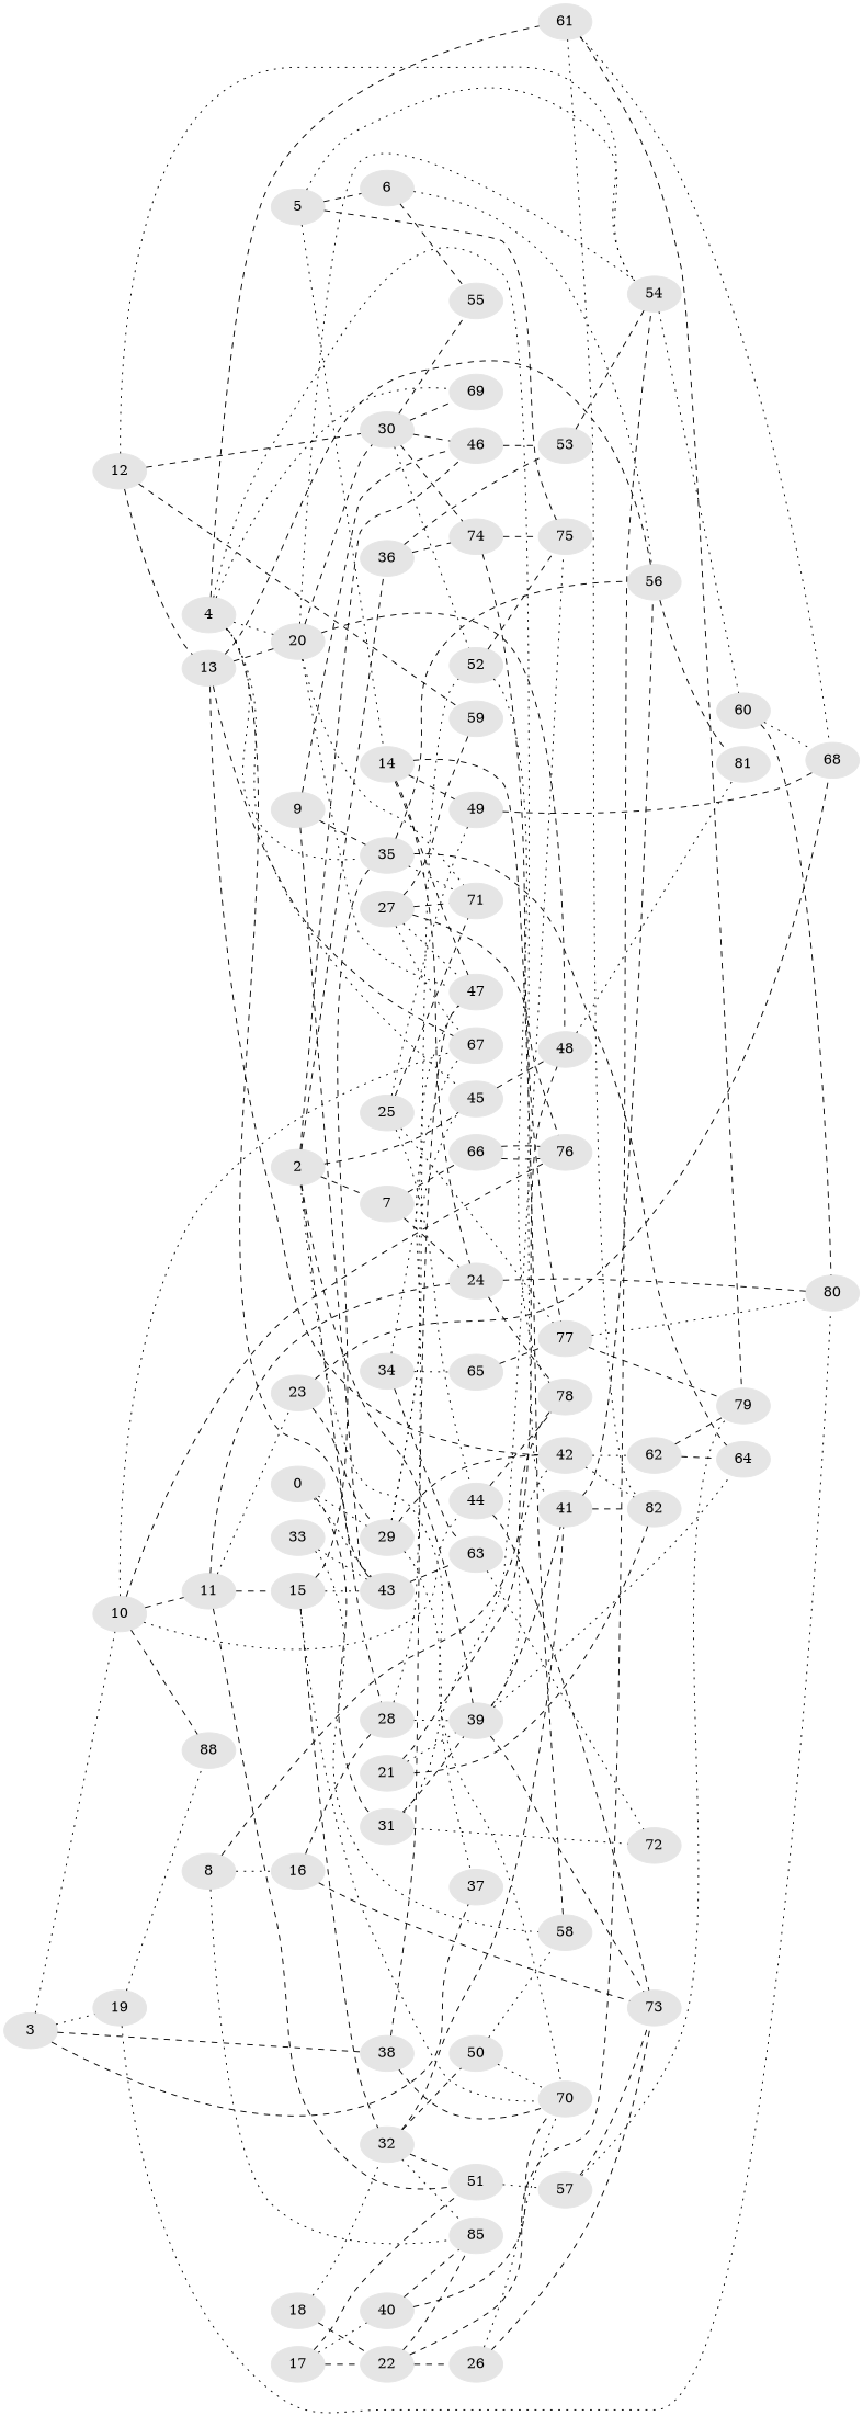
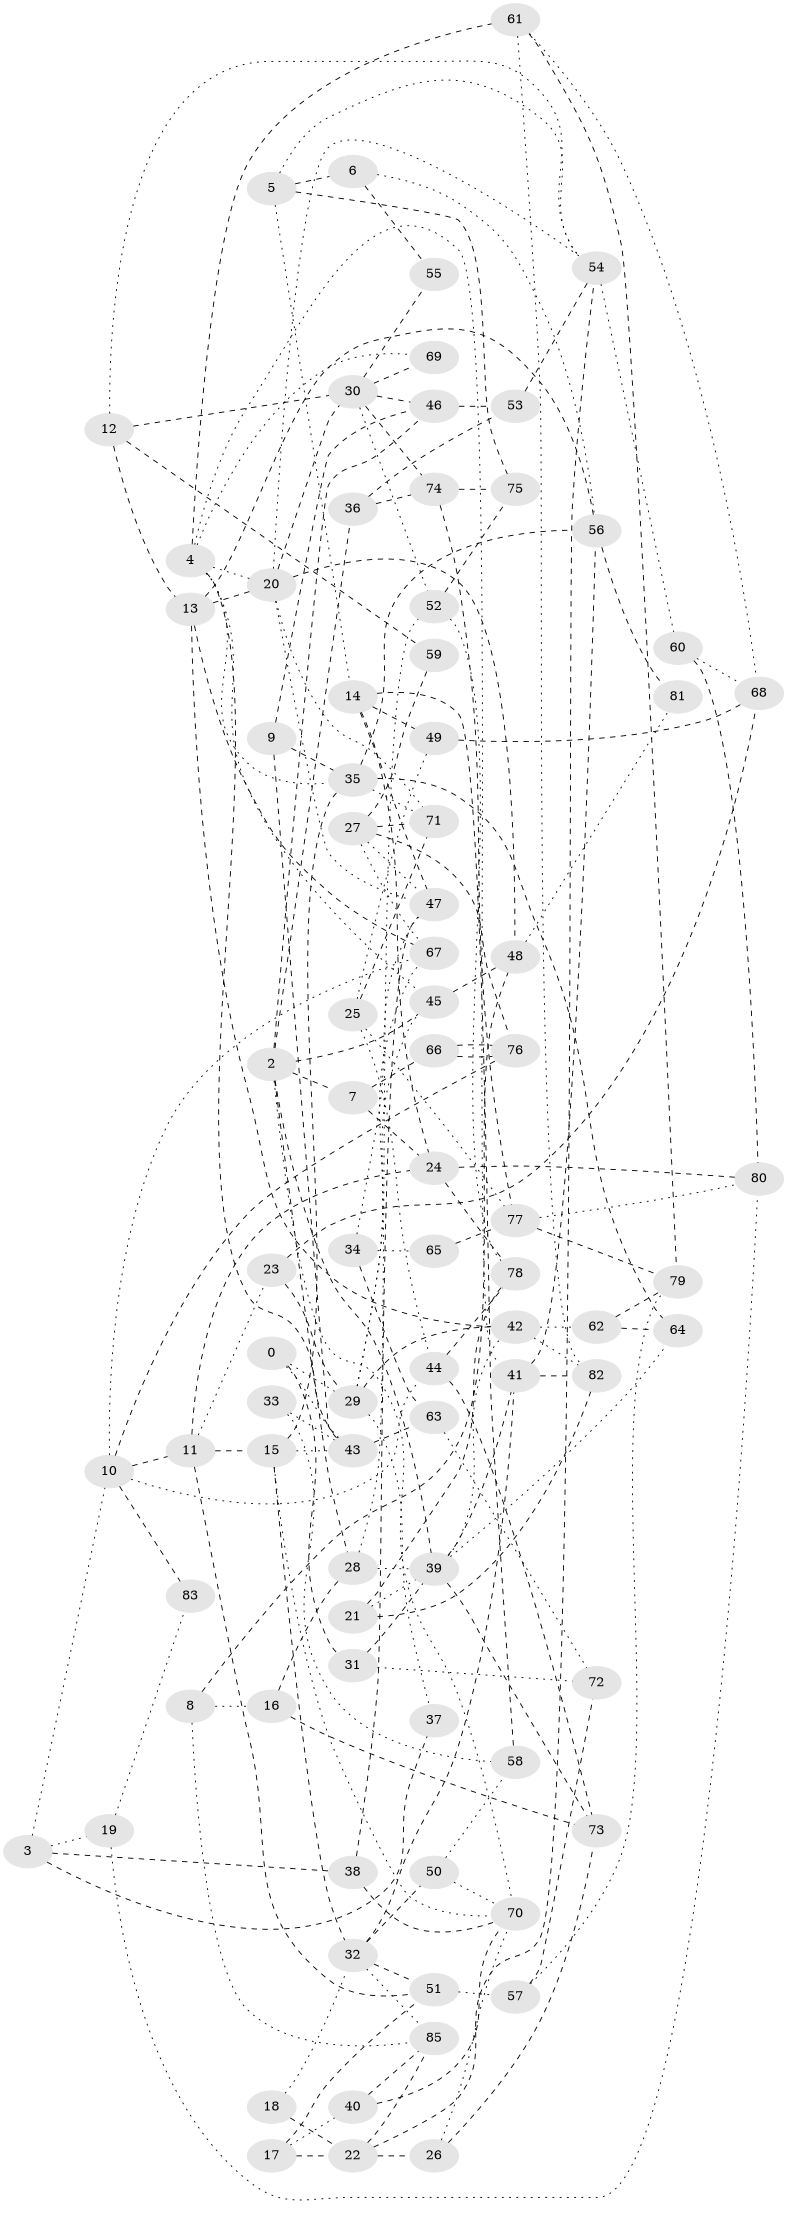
  graph {
    rankdir=LR
    node [color=gray90 style=filled]
    edge [style=dashed]
    n1 [label=0]
    29
    31
    43
    45
    37
    67
    42
    39
    75
    72
    63
    2
    7
    28
    36
    46
    70
    24
    66
    52
    74
    53
    41
    73
    64
    48
    3
    10
    19
    38
    11
    44
    76
-   83 [label=88]
+   83
    80
    47
    4
    20
    35
    61
    69
    54
    30
    71
    56
    82
    68
    79
    5
    6
    14
    55
    49
    58
    60
    81
    78
    8
    16
    85
    9
    15
    23
    51
    32
    57
    12
    13
    59
    62
    50
    17
    22
    40
    26
    18
    21
    25
    77
    27
    33
    34
    65
    n1 -- 29 [style=dotted]
    n1 -- 31
    n1 -- 43 [style=dotted]
    29 -- 45 [style=dotted]
    29 -- 37 [style=dotted]
    29 -- 67 [style=dotted]
    29 -- 42
    31 -- 39
-   31 -- 75 [style=dotted]
    31 -- 72 [style=dotted]
    43 -- 63
    45 -- 48
    42 -- 82 [style=dotted]
    42 -- 62 [style=dotted]
    39 -- 42 [style=dotted]
    39 -- 41
    39 -- 73
    39 -- 64 [style=dotted]
    63 -- 72 [style=dotted]
    2 -- 45
    2 -- 39
    2 -- 7
    2 -- 28
    2 -- 36
    2 -- 46
    2 -- 70 [style=dotted]
    7 -- 24
    7 -- 66
    28 -- 39 [style=dotted]
    28 -- 52 [style=dotted]
    36 -- 74
    36 -- 53
    46 -- 53
    24 -- 80
    24 -- 78
    66 -- 76
    66 -- 76
    52 -- 75
    52 -- 78 [style=dotted]
    74 -- 75
    74 -- 77
    53 -- 54
    41 -- 56
    41 -- 82
    48 -- 81 [style=dotted]
    3 -- 37
    3 -- 10 [style=dotted]
    3 -- 19 [style=dotted]
    3 -- 38
    10 -- 67 [style=dotted]
    10 -- 11
    10 -- 44 [style=dotted]
    10 -- 76
    10 -- 83
    19 -- 83 [style=dotted]
    19 -- 80 [style=dotted]
    38 -- 70
    38 -- 47
    11 -- 24
    11 -- 15
    11 -- 23 [style=dotted]
    11 -- 51
    44 -- 73
    44 -- 78
    4 -- 43
    4 -- 45 [style=dotted]
    4 -- 41 [style=dotted]
    4 -- 20 [style=dotted]
    4 -- 35 [style=dotted]
    4 -- 61
    4 -- 69 [style=dotted]
    20 -- 48
    20 -- 47 [style=dotted]
    20 -- 54 [style=dotted]
    20 -- 30
    20 -- 71 [style=dotted]
    35 -- 64
    35 -- 71 [style=dotted]
    35 -- 56
    61 -- 82 [style=dotted]
    61 -- 68 [style=dotted]
    61 -- 79
    54 -- 60 [style=dotted]
    30 -- 46
    30 -- 52 [style=dotted]
    30 -- 74
    30 -- 69
    30 -- 55
    56 -- 81
    5 -- 75
    5 -- 54 [style=dotted]
    5 -- 6
    5 -- 14 [style=dotted]
    6 -- 56 [style=dotted]
    6 -- 55
    14 -- 24
    14 -- 47
    14 -- 49
    14 -- 58
    49 -- 68
    60 -- 80
    60 -- 68 [style=dotted]
    8 -- 48
    8 -- 16 [style=dotted]
    8 -- 85 [style=dotted]
    16 -- 28
    16 -- 73
    9 -- 43
    9 -- 46
    9 -- 35
    15 -- 43 [style=dotted]
    15 -- 70 [style=dotted]
    15 -- 35
    15 -- 32
    23 -- 29
    23 -- 68
    51 -- 57 [style=dotted]
    32 -- 41
    32 -- 85 [style=dotted]
    32 -- 51
    32 -- 50
-   57 -- 73
+   57 -- 72
    57 -- 79 [style=dotted]
    12 -- 54 [style=dotted]
    12 -- 30
    12 -- 13
    12 -- 59
    13 -- 67
    13 -- 42
    13 -- 20
    13 -- 56
    62 -- 64
    62 -- 79
    50 -- 70 [style=dotted]
    50 -- 58 [style=dotted]
    17 -- 51
    17 -- 22
    17 -- 40 [style=dotted]
    22 -- 54
    22 -- 85
    22 -- 26
    40 -- 70
    40 -- 85
    26 -- 70 [style=dotted]
    26 -- 73
    18 -- 32 [style=dotted]
    18 -- 22
    21 -- 39 [style=dotted]
    21 -- 82
    21 -- 78
    25 -- 44 [style=dotted]
    25 -- 71
    25 -- 49 [style=dotted]
    25 -- 77 [style=dotted]
    77 -- 80 [style=dotted]
    77 -- 79
    27 -- 67 [style=dotted]
    27 -- 76
    27 -- 47 [style=dotted]
    27 -- 71
    27 -- 59
    33 -- 43 [style=dotted]
    33 -- 58 [style=dotted]
    34 -- 63
    34 -- 47 [style=dotted]
    34 -- 65 [style=dotted]
    65 -- 77
  }
